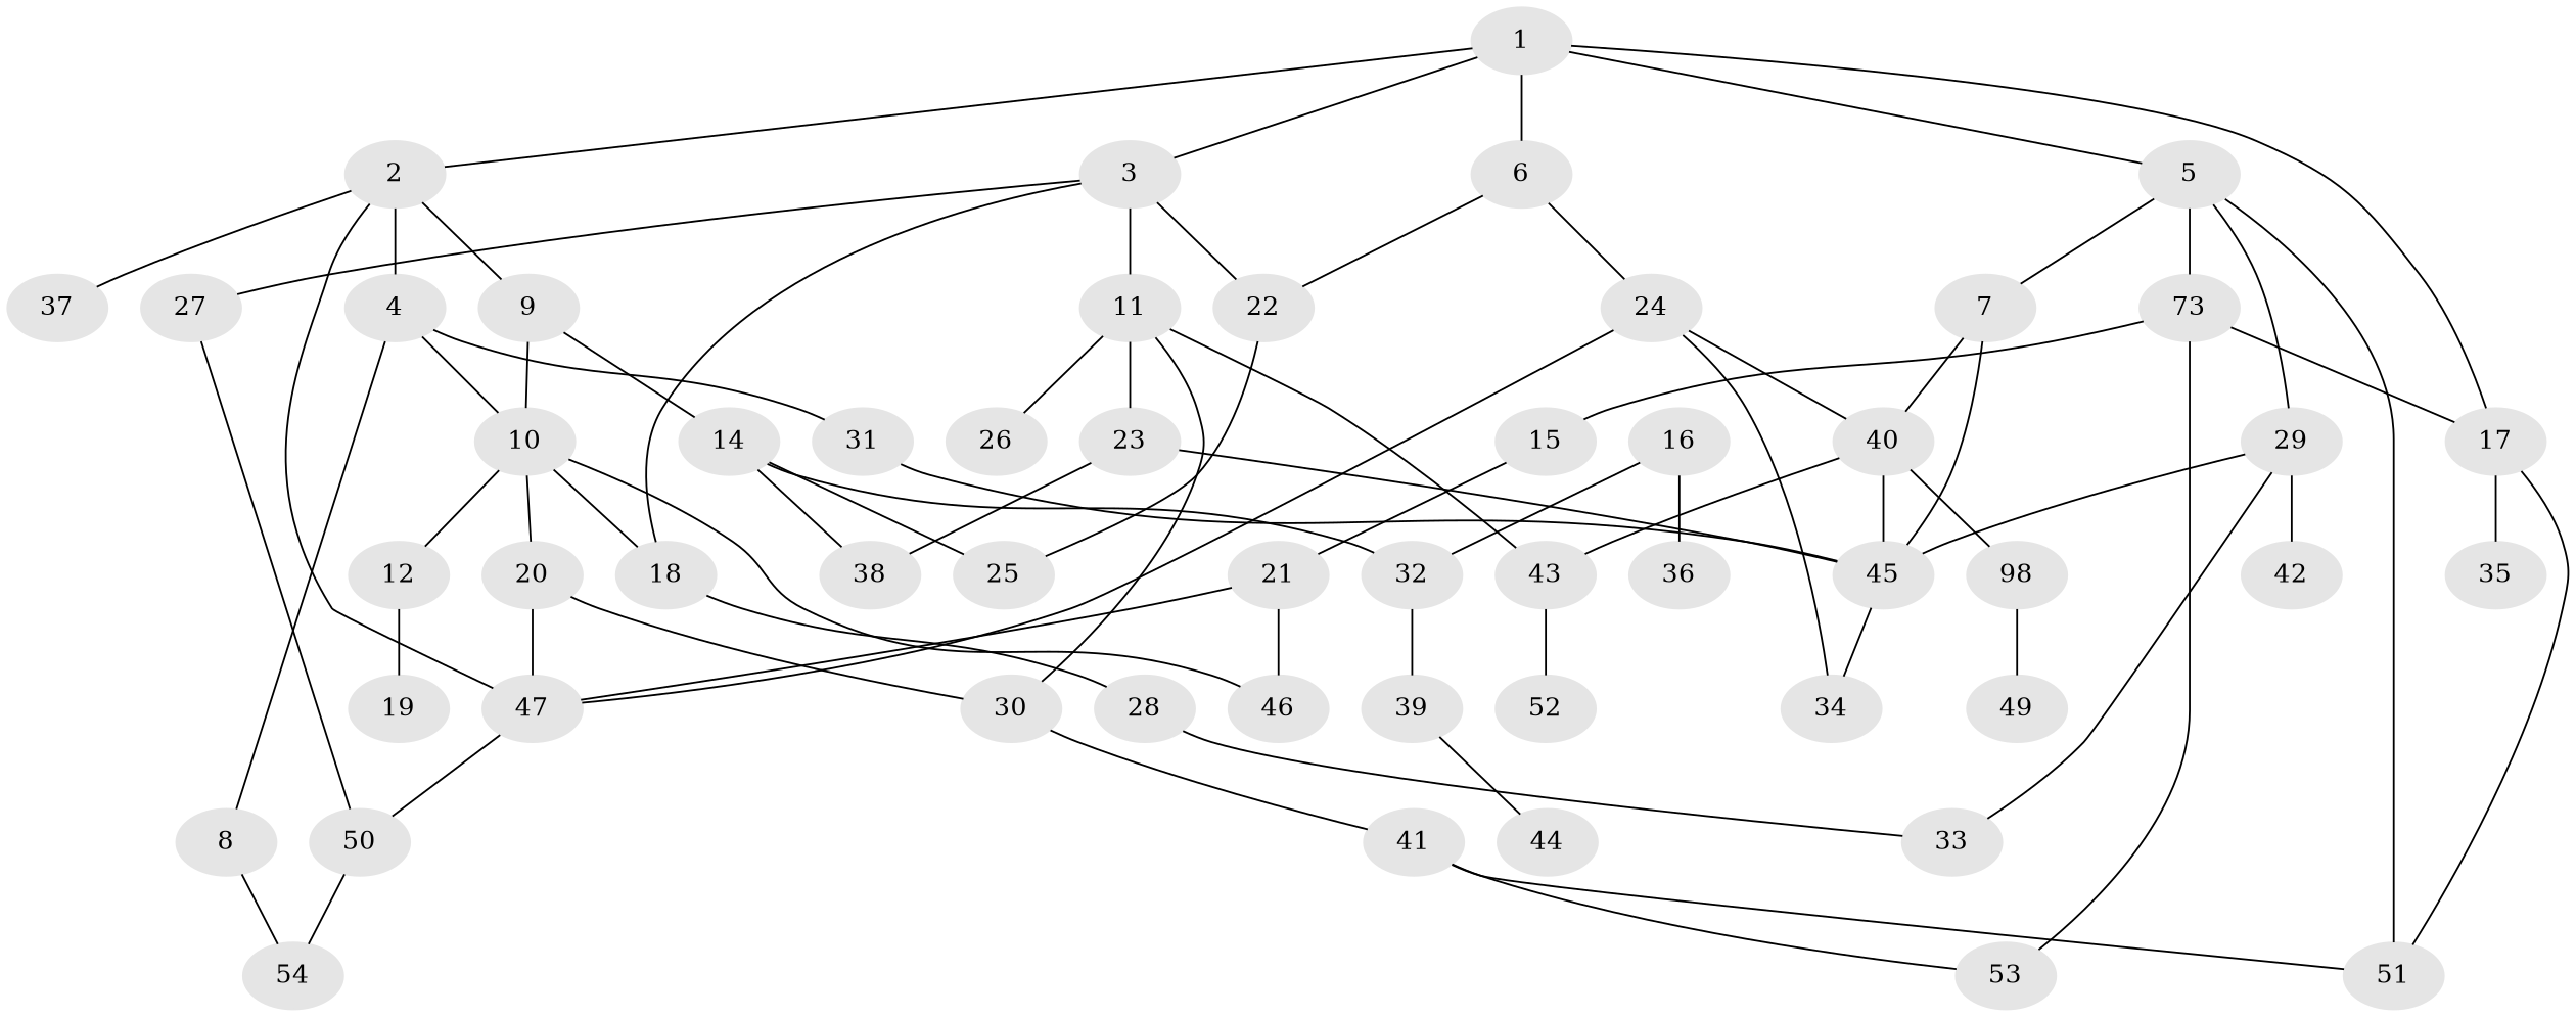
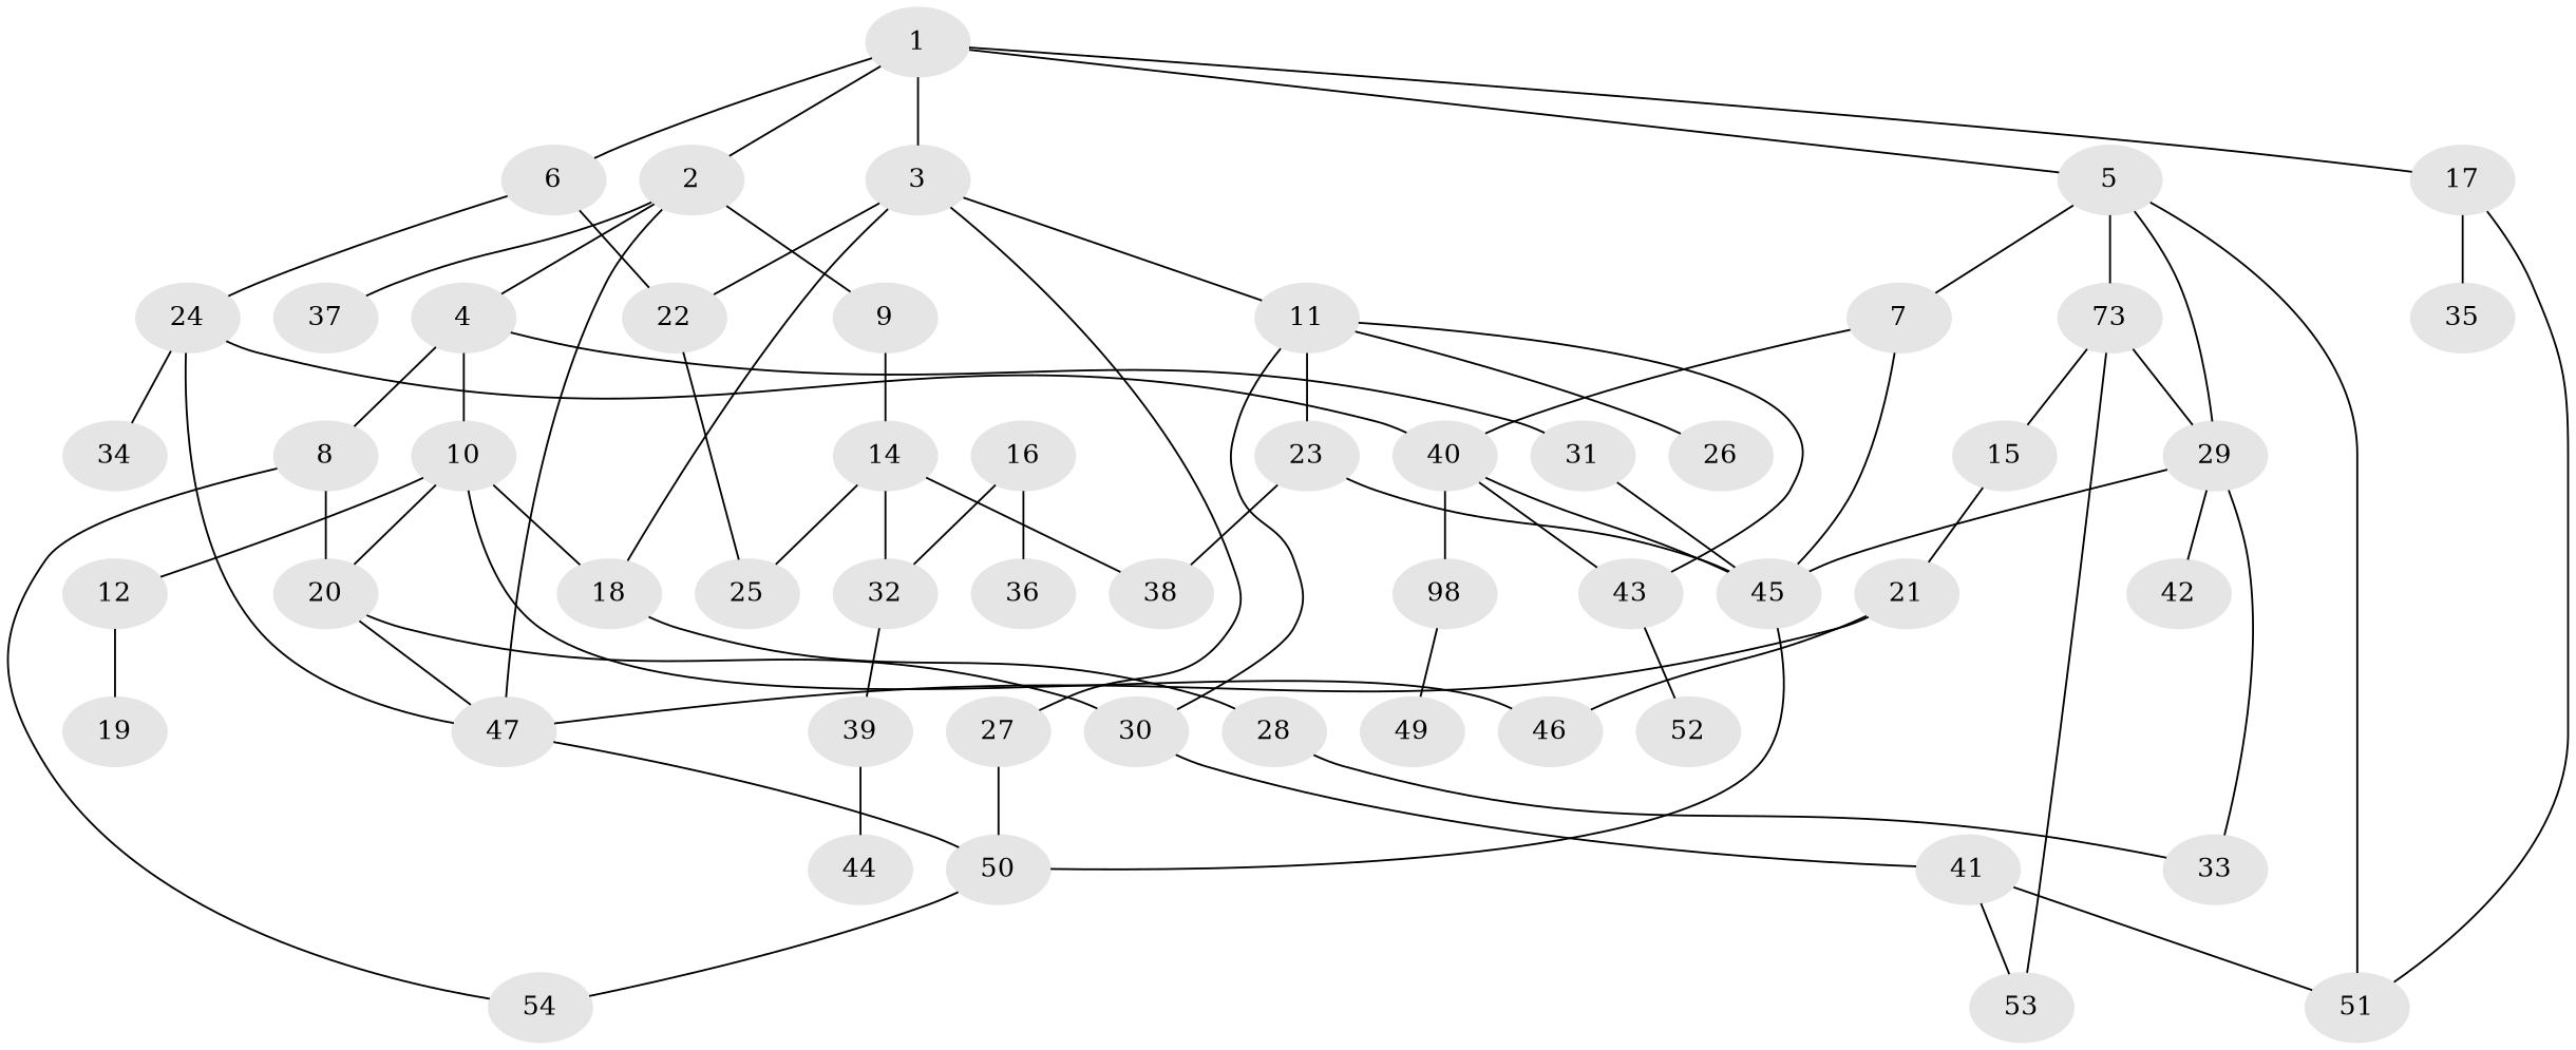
  graph {
    node [color=gray90 style=filled]
    1
    2
    3
    5
    6
    17
    4
    9
    37
    47
    11
    18
    22
    27
    7
    n16 [label=73]
    29
    51
    24
    35
    8
    10
    31
    14
    50
    23
    26
    30
    43
    28
    25
    20
    54
    12
    46
    45
    40
    15
    53
    33
    42
    34
    n43 [label=98]
    32
    38
    16
    36
    19
    41
    52
    21
    39
    44
    49
    1 -- 2
    1 -- 3
    1 -- 5
    1 -- 6
    1 -- 17
    2 -- 4
    2 -- 9
    2 -- 37
    2 -- 47
    3 -- 11
    3 -- 18
    3 -- 22
    3 -- 27
    5 -- 7
    5 -- n16
    5 -- 29
    5 -- 51
    6 -- 22
    6 -- 24
    17 -- 51
    17 -- 35
    4 -- 8
    4 -- 10
    4 -- 31
-   9 -- 10
    9 -- 14
    47 -- 50
    11 -- 23
    11 -- 26
    11 -- 30
    11 -- 43
    18 -- 28
    22 -- 25
    27 -- 50
    7 -- 45
    7 -- 40
-   n16 -- 17
+   n16 -- 29
    n16 -- 15
    n16 -- 53
    29 -- 45
    29 -- 33
    29 -- 42
    24 -- 47
    24 -- 40
    24 -- 34
+   8 -- 20
    8 -- 54
    10 -- 18
    10 -- 20
    10 -- 12
    10 -- 46
    31 -- 45
    14 -- 25
    14 -- 32
    14 -- 38
    50 -- 54
    23 -- 45
    23 -- 38
    30 -- 41
    43 -- 52
    28 -- 33
    20 -- 47
    20 -- 30
    12 -- 19
-   45 -- 34
+   45 -- 50
    40 -- 43
    40 -- 45
    40 -- n43
    15 -- 21
    n43 -- 49
    32 -- 39
    16 -- 32
    16 -- 36
    41 -- 51
    41 -- 53
    21 -- 47
    21 -- 46
    39 -- 44
  }
